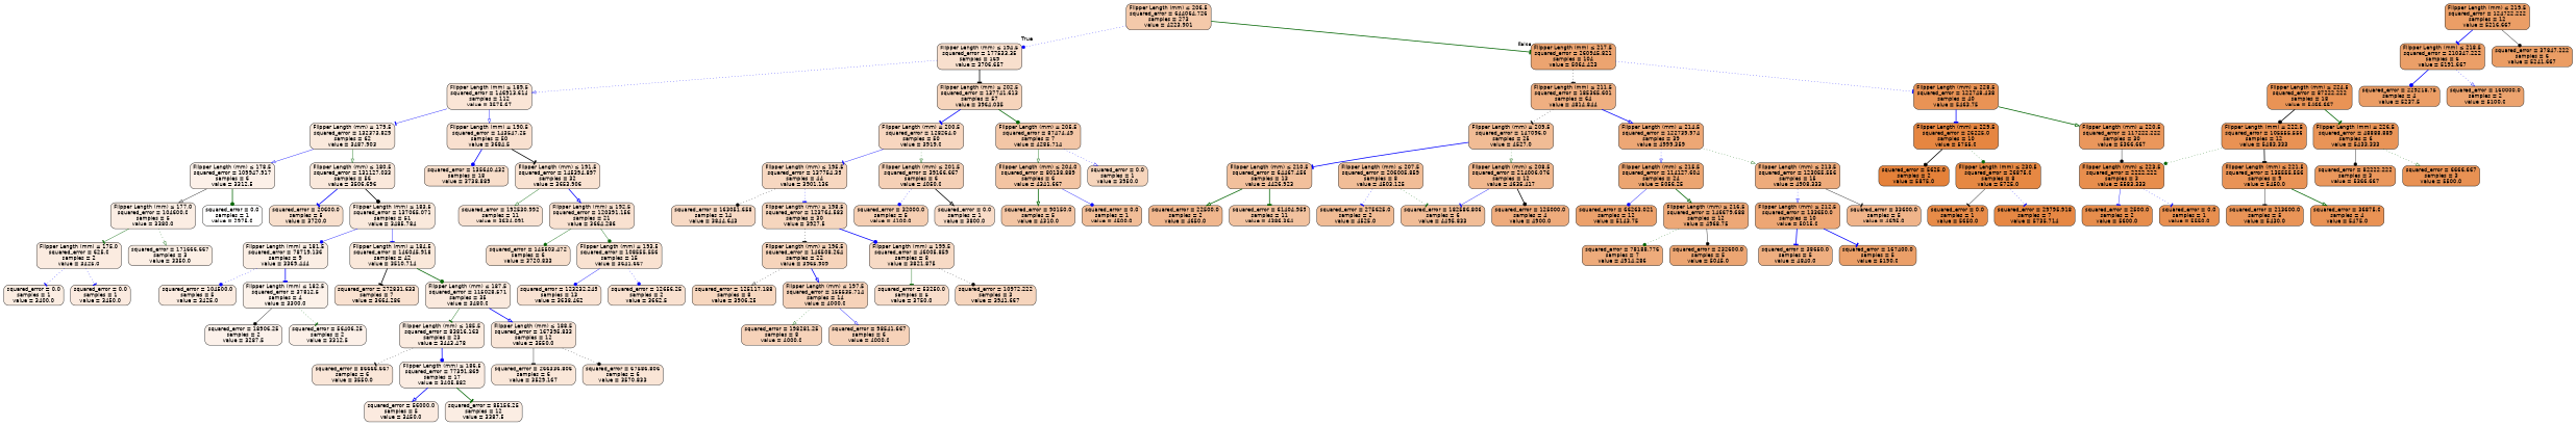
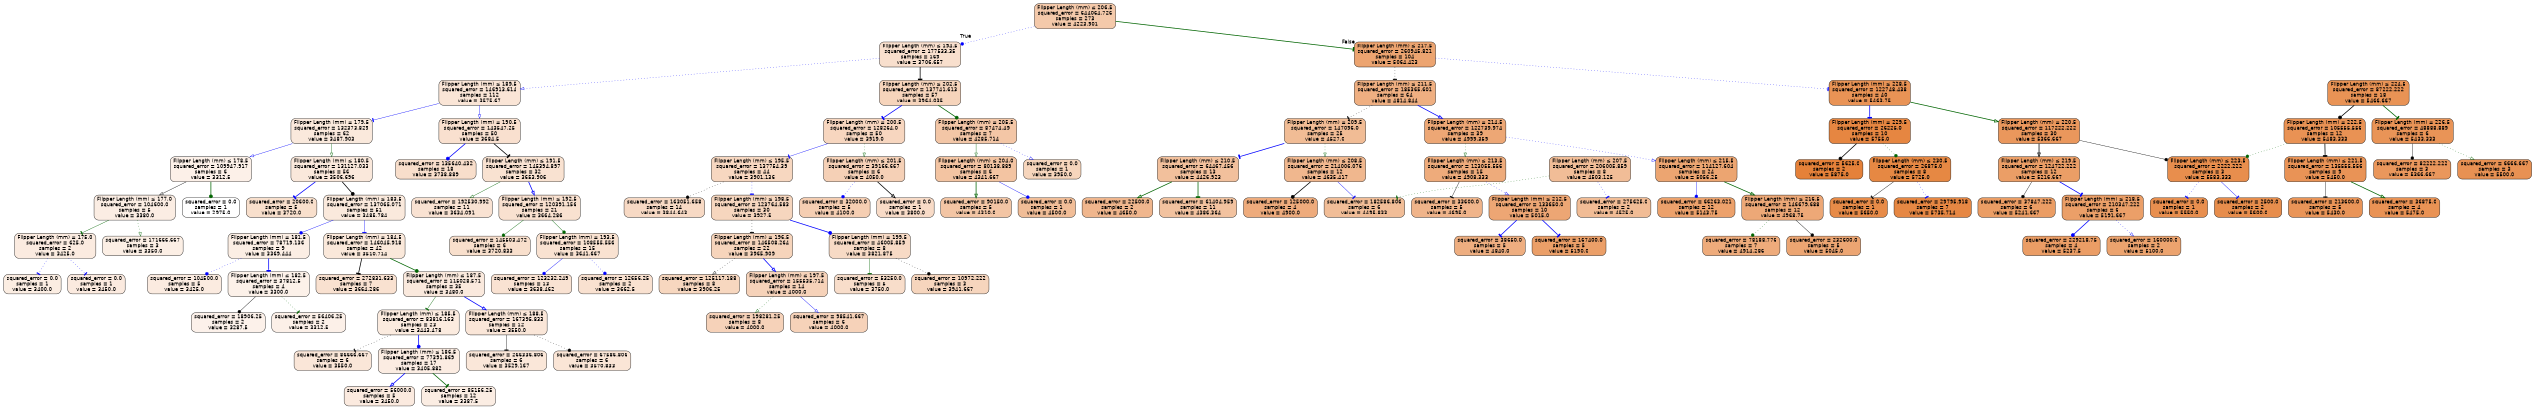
  digraph {
    node [color=black fillcolor="#f9e1d0" fontname=helvetica shape=box style="filled, rounded"]
    edge [arrowhead=tee color=blue fontname=helvetica style=bold]
    n1 [fillcolor="#f4c9aa" label=<Flipper Length (mm) &le; 206.5<br/>squared_error = 644064.726<br/>samples = 273<br/>value = 4223.901>]
    n2 [fillcolor="#f8dfcd" label=<Flipper Length (mm) &le; 194.5<br/>squared_error = 177533.35<br/>samples = 169<br/>value = 3706.657>]
    n3 [fillcolor="#eca470" label=<Flipper Length (mm) &le; 217.5<br/>squared_error = 260945.821<br/>samples = 104<br/>value = 5064.423>]
    n4 [fillcolor="#fae5d6" label=<Flipper Length (mm) &le; 189.5<br/>squared_error = 146913.614<br/>samples = 112<br/>value = 3575.67>]
    n5 [fillcolor="#f6d4bb" label=<Flipper Length (mm) &le; 202.5<br/>squared_error = 137741.613<br/>samples = 57<br/>value = 3964.035>]
    n6 [fillcolor="#efaf81" label=<Flipper Length (mm) &le; 211.5<br/>squared_error = 185365.601<br/>samples = 64<br/>value = 4814.844>]
    n7 [fillcolor="#e99355" label=<Flipper Length (mm) &le; 228.5<br/>squared_error = 122748.438<br/>samples = 40<br/>value = 5463.75>]
    n8 [fillcolor="#fae9dc" label=<Flipper Length (mm) &le; 179.5<br/>squared_error = 132373.829<br/>samples = 62<br/>value = 3487.903>]
    n9 [fillcolor="#f9e0cf" label=<Flipper Length (mm) &le; 190.5<br/>squared_error = 143547.25<br/>samples = 50<br/>value = 3684.5>]
    n10 [fillcolor="#f7d6bf" label=<Flipper Length (mm) &le; 200.5<br/>squared_error = 128264.0<br/>samples = 50<br/>value = 3919.0>]
    n11 [fillcolor="#f3c6a6" label=<Flipper Length (mm) &le; 205.5<br/>squared_error = 87474.49<br/>samples = 7<br/>value = 4285.714>]
    n12 [fillcolor="#fcf0e8" label=<Flipper Length (mm) &le; 178.5<br/>squared_error = 109947.917<br/>samples = 6<br/>value = 3312.5>]
    n13 [fillcolor="#fae8db" label=<Flipper Length (mm) &le; 180.5<br/>squared_error = 131127.033<br/>samples = 56<br/>value = 3506.696>]
    n14 [fillcolor="#f8decb" label=<squared_error = 135640.432<br/>samples = 18<br/>value = 3738.889>]
    n15 [fillcolor="#f9e2d1" label=<Flipper Length (mm) &le; 191.5<br/>squared_error = 145394.897<br/>samples = 32<br/>value = 3653.906>]
    n16 [fillcolor="#fbede3" label=<Flipper Length (mm) &le; 177.0<br/>squared_error = 104600.0<br/>samples = 5<br/>value = 3380.0>]
    n17 [fillcolor="#ffffff" label=<squared_error = 0.0<br/>samples = 1<br/>value = 2975.0>]
    n18 [fillcolor="#f8dfcc" label=<squared_error = 20600.0<br/>samples = 5<br/>value = 3720.0>]
    n19 [fillcolor="#fae9dc" label=<Flipper Length (mm) &le; 183.5<br/>squared_error = 137065.071<br/>samples = 51<br/>value = 3485.784>]
    n20 [fillcolor="#fbebe0" label=<Flipper Length (mm) &le; 175.0<br/>squared_error = 625.0<br/>samples = 2<br/>value = 3425.0>]
    n21 [fillcolor="#fcefe5" label=<squared_error = 171666.667<br/>samples = 3<br/>value = 3350.0>]
    n22 [fillcolor="#fbede2" label=<squared_error = 0.0<br/>samples = 1<br/>value = 3400.0>]
    n23 [fillcolor="#fbeadf" label=<squared_error = 0.0<br/>samples = 1<br/>value = 3450.0>]
    n24 [fillcolor="#fbeee4" label=<Flipper Length (mm) &le; 181.5<br/>squared_error = 78719.136<br/>samples = 9<br/>value = 3369.444>]
    n25 [fillcolor="#fae8da" label=<Flipper Length (mm) &le; 184.5<br/>squared_error = 146045.918<br/>samples = 42<br/>value = 3510.714>]
    n26 [fillcolor="#fbebe0" label=<squared_error = 104500.0<br/>samples = 5<br/>value = 3425.0>]
    n27 [fillcolor="#fcf1e9" label=<Flipper Length (mm) &le; 182.5<br/>squared_error = 37812.5<br/>samples = 4<br/>value = 3300.0>]
    n28 [label=<squared_error = 272831.633<br/>samples = 7<br/>value = 3664.286>]
    n29 [fillcolor="#fae9dd" label=<Flipper Length (mm) &le; 187.5<br/>squared_error = 115028.571<br/>samples = 35<br/>value = 3480.0>]
    n30 [fillcolor="#fcf1ea" label=<squared_error = 18906.25<br/>samples = 2<br/>value = 3287.5>]
    n31 [fillcolor="#fcf0e8" label=<squared_error = 56406.25<br/>samples = 2<br/>value = 3312.5>]
    n32 [fillcolor="#fbebdf" label=<Flipper Length (mm) &le; 185.5<br/>squared_error = 83816.163<br/>samples = 23<br/>value = 3443.478>]
    n33 [fillcolor="#fae6d8" label=<Flipper Length (mm) &le; 188.5<br/>squared_error = 167395.833<br/>samples = 12<br/>value = 3550.0>]
    n34 [fillcolor="#fae6d8" label=<squared_error = 86666.667<br/>samples = 6<br/>value = 3550.0>]
    n35 [fillcolor="#fbece2" label=<Flipper Length (mm) &le; 186.5<br/>squared_error = 77391.869<br/>samples = 17<br/>value = 3405.882>]
    n36 [fillcolor="#fae7d9" label=<squared_error = 266336.806<br/>samples = 6<br/>value = 3529.167>]
    n37 [fillcolor="#fae5d6" label=<squared_error = 67586.806<br/>samples = 6<br/>value = 3570.833>]
    n38 [fillcolor="#fbeadf" label=<squared_error = 56000.0<br/>samples = 5<br/>value = 3450.0>]
    n39 [fillcolor="#fbede3" label=<squared_error = 85156.25<br/>samples = 12<br/>value = 3387.5>]
    n40 [fillcolor="#f9e2d2" label=<squared_error = 192530.992<br/>samples = 11<br/>value = 3634.091>]
    n41 [label=<Flipper Length (mm) &le; 192.5<br/>squared_error = 120391.156<br/>samples = 21<br/>value = 3664.286>]
    n42 [fillcolor="#f8dfcc" label=<squared_error = 145503.472<br/>samples = 6<br/>value = 3720.833>]
    n43 [fillcolor="#f9e2d1" label=<Flipper Length (mm) &le; 193.5<br/>squared_error = 108555.556<br/>samples = 15<br/>value = 3641.667>]
    n44 [fillcolor="#f9e2d2" label=<squared_error = 123232.249<br/>samples = 13<br/>value = 3638.462>]
    n45 [label=<squared_error = 12656.25<br/>samples = 2<br/>value = 3662.5>]
    n46 [fillcolor="#f7d7c0" label=<Flipper Length (mm) &le; 195.5<br/>squared_error = 137754.39<br/>samples = 44<br/>value = 3901.136>]
    n47 [fillcolor="#f5d0b6" label=<Flipper Length (mm) &le; 201.5<br/>squared_error = 39166.667<br/>samples = 6<br/>value = 4050.0>]
    n48 [fillcolor="#f3c4a2" label=<Flipper Length (mm) &le; 204.0<br/>squared_error = 80138.889<br/>samples = 6<br/>value = 4341.667>]
    n49 [fillcolor="#f6d5bc" label=<squared_error = 0.0<br/>samples = 1<br/>value = 3950.0>]
    n50 [fillcolor="#f7d9c4" label=<squared_error = 163051.658<br/>samples = 14<br/>value = 3844.643>]
    n51 [fillcolor="#f6d6be" label=<Flipper Length (mm) &le; 198.5<br/>squared_error = 123764.583<br/>samples = 30<br/>value = 3927.5>]
    n52 [fillcolor="#f5ceb2" label=<squared_error = 32000.0<br/>samples = 5<br/>value = 4100.0>]
    n53 [fillcolor="#f8dbc7" label=<squared_error = 0.0<br/>samples = 1<br/>value = 3800.0>]
    n54 [fillcolor="#f6d4bb" label=<Flipper Length (mm) &le; 196.5<br/>squared_error = 146508.264<br/>samples = 22<br/>value = 3965.909>]
    n55 [fillcolor="#f7dac5" label=<Flipper Length (mm) &le; 199.5<br/>squared_error = 46005.859<br/>samples = 8<br/>value = 3821.875>]
    n56 [fillcolor="#f7d7bf" label=<squared_error = 125117.188<br/>samples = 8<br/>value = 3906.25>]
    n57 [fillcolor="#f6d2b9" label=<Flipper Length (mm) &le; 197.5<br/>squared_error = 155535.714<br/>samples = 14<br/>value = 4000.0>]
    n58 [fillcolor="#f8ddca" label=<squared_error = 53250.0<br/>samples = 5<br/>value = 3750.0>]
    n59 [fillcolor="#f6d5bd" label=<squared_error = 10972.222<br/>samples = 3<br/>value = 3941.667>]
    n60 [fillcolor="#f6d2b9" label=<squared_error = 198281.25<br/>samples = 8<br/>value = 4000.0>]
    n61 [fillcolor="#f6d2b9" label=<squared_error = 98541.667<br/>samples = 6<br/>value = 4000.0>]
    n62 [fillcolor="#f3c5a4" label=<squared_error = 90150.0<br/>samples = 5<br/>value = 4310.0>]
    n63 [fillcolor="#f1bd97" label=<squared_error = 0.0<br/>samples = 1<br/>value = 4500.0>]
    n64 [fillcolor="#f1bc95" label=<Flipper Length (mm) &le; 209.5<br/>squared_error = 147096.0<br/>samples = 25<br/>value = 4527.0>]
    n65 [fillcolor="#eda775" label=<Flipper Length (mm) &le; 214.5<br/>squared_error = 122739.974<br/>samples = 39<br/>value = 4999.359>]
    n66 [fillcolor="#ea975c" label=<Flipper Length (mm) &le; 220.5<br/>squared_error = 117222.222<br/>samples = 30<br/>value = 5366.667>]
    n67 [fillcolor="#e68641" label=<Flipper Length (mm) &le; 229.5<br/>squared_error = 26225.0<br/>samples = 10<br/>value = 5755.0>]
    n68 [fillcolor="#f0b78e" label=<Flipper Length (mm) &le; 208.5<br/>squared_error = 214006.076<br/>samples = 12<br/>value = 4635.417>]
    n69 [fillcolor="#f2c09c" label=<Flipper Length (mm) &le; 210.5<br/>squared_error = 64467.456<br/>samples = 13<br/>value = 4426.923>]
    n70 [fillcolor="#eeab7b" label=<Flipper Length (mm) &le; 213.5<br/>squared_error = 123055.556<br/>samples = 15<br/>value = 4908.333>]
    n71 [fillcolor="#eca571" label=<Flipper Length (mm) &le; 215.5<br/>squared_error = 114127.604<br/>samples = 24<br/>value = 5056.25>]
    n72 [fillcolor="#eeab7c" label=<squared_error = 125000.0<br/>samples = 4<br/>value = 4900.0>]
    n73 [fillcolor="#f1bd97" label=<squared_error = 182586.806<br/>samples = 6<br/>value = 4495.833>]
    n74 [fillcolor="#f2c29f" label=<squared_error = 61404.959<br/>samples = 11<br/>value = 4386.364>]
    n75 [fillcolor="#f0b68d" label=<squared_error = 22500.0<br/>samples = 2<br/>value = 4650.0>]
    n76 [fillcolor="#f1bd97" label=<Flipper Length (mm) &le; 207.5<br/>squared_error = 206005.859<br/>samples = 8<br/>value = 4503.125>]
    n77 [fillcolor="#f1bc95" label=<squared_error = 275625.0<br/>samples = 2<br/>value = 4525.0>]
    n78 [fillcolor="#eda674" label=<Flipper Length (mm) &le; 212.5<br/>squared_error = 133650.0<br/>samples = 10<br/>value = 5015.0>]
    n79 [fillcolor="#f0b48a" label=<squared_error = 33600.0<br/>samples = 5<br/>value = 4695.0>]
    n80 [fillcolor="#eca16b" label=<squared_error = 66263.021<br/>samples = 12<br/>value = 5143.75>]
    n81 [fillcolor="#eda877" label=<Flipper Length (mm) &le; 216.5<br/>squared_error = 146679.688<br/>samples = 12<br/>value = 4968.75>]
    n82 [fillcolor="#eeae80" label=<squared_error = 38650.0<br/>samples = 5<br/>value = 4840.0>]
    n83 [fillcolor="#eb9f68" label=<squared_error = 167400.0<br/>samples = 5<br/>value = 5190.0>]
    n84 [fillcolor="#eeab7b" label=<squared_error = 78188.776<br/>samples = 7<br/>value = 4914.286>]
    n85 [fillcolor="#eca572" label=<squared_error = 232600.0<br/>samples = 5<br/>value = 5045.0>]
    n86 [fillcolor="#eb9e66" label=<Flipper Length (mm) &le; 219.5<br/>squared_error = 124722.222<br/>samples = 12<br/>value = 5216.667>]
    n87 [fillcolor="#e88e4d" label=<Flipper Length (mm) &le; 223.5<br/>squared_error = 2222.222<br/>samples = 3<br/>value = 5583.333>]
    n88 [fillcolor="#e58139" label=<squared_error = 5625.0<br/>samples = 2<br/>value = 5875.0>]
    n89 [fillcolor="#e68843" label=<Flipper Length (mm) &le; 230.5<br/>squared_error = 26875.0<br/>samples = 8<br/>value = 5725.0>]
    n90 [fillcolor="#eb9f68" label=<Flipper Length (mm) &le; 218.5<br/>squared_error = 210347.222<br/>samples = 6<br/>value = 5191.667>]
    n91 [fillcolor="#eb9d64" label=<squared_error = 37847.222<br/>samples = 6<br/>value = 5241.667>]
    n92 [fillcolor="#e99355" label=<Flipper Length (mm) &le; 224.5<br/>squared_error = 87222.222<br/>samples = 18<br/>value = 5466.667>]
    n93 [fillcolor="#e99254" label=<Flipper Length (mm) &le; 222.5<br/>squared_error = 105555.556<br/>samples = 12<br/>value = 5483.333>]
    n94 [fillcolor="#e99457" label=<Flipper Length (mm) &le; 226.5<br/>squared_error = 48888.889<br/>samples = 6<br/>value = 5433.333>]
    n95 [fillcolor="#eb9d65" label=<squared_error = 229218.75<br/>samples = 4<br/>value = 5237.5>]
    n96 [fillcolor="#eca36e" label=<squared_error = 160000.0<br/>samples = 2<br/>value = 5100.0>]
    n97 [fillcolor="#e99356" label=<Flipper Length (mm) &le; 221.5<br/>squared_error = 135555.556<br/>samples = 9<br/>value = 5450.0>]
    n98 [fillcolor="#ea975c" label=<squared_error = 82222.222<br/>samples = 3<br/>value = 5366.667>]
    n99 [fillcolor="#e89153" label=<squared_error = 6666.667<br/>samples = 3<br/>value = 5500.0>]
    n100 [fillcolor="#e99457" label=<squared_error = 213600.0<br/>samples = 5<br/>value = 5430.0>]
    n101 [fillcolor="#e99254" label=<squared_error = 36875.0<br/>samples = 4<br/>value = 5475.0>]
    n102 [fillcolor="#e88f4f" label=<squared_error = 0.0<br/>samples = 1<br/>value = 5550.0>]
    n103 [fillcolor="#e78d4c" label=<squared_error = 2500.0<br/>samples = 2<br/>value = 5600.0>]
    n104 [fillcolor="#e68743" label=<squared_error = 29795.918<br/>samples = 7<br/>value = 5735.714>]
    n105 [fillcolor="#e78b48" label=<squared_error = 0.0<br/>samples = 1<br/>value = 5650.0>]
    n1 -> n2 [arrowhead=dot headlabel=True labelangle=45 labeldistance=2.5 style=dotted]
    n1 -> n3 [color=darkgreen headlabel=False labelangle=-45 labeldistance=2.5]
    n2 -> n4 [arrowhead=onormal style=dotted]
    n2 -> n5 [color=black]
    n3 -> n6 [color=black style=dotted]
    n3 -> n7 [style=dotted]
    n4 -> n8 [style=solid]
    n4 -> n9 [arrowhead=onormal style=solid]
    n5 -> n10
    n5 -> n11 [arrowhead=dot color=darkgreen]
    n6 -> n64 [color=black style=dotted]
    n6 -> n65 [arrowhead=onormal]
    n7 -> n66 [arrowhead=onormal color=darkgreen]
    n7 -> n67
    n8 -> n12 [arrowhead=onormal style=solid]
    n8 -> n13 [arrowhead=onormal color=darkgreen style=solid]
    n9 -> n14 [arrowhead=dot]
    n9 -> n15 [color=black]
    n10 -> n46 [style=solid]
    n10 -> n47 [arrowhead=onormal color=darkgreen style=dotted]
    n11 -> n48 [arrowhead=onormal color=darkgreen style=solid]
    n11 -> n49 [arrowhead=onormal style=dotted]
    n12 -> n16 [arrowhead=onormal color=black style=solid]
    n12 -> n17 [arrowhead=dot color=darkgreen]
    n13 -> n18
    n13 -> n19 [arrowhead=dot color=black]
    n15 -> n40 [arrowhead=onormal color=darkgreen style=solid]
    n15 -> n41 [arrowhead=onormal]
    n16 -> n20 [color=darkgreen style=solid]
    n16 -> n21 [arrowhead=onormal color=darkgreen style=dotted]
    n19 -> n24 [arrowhead=dot style=solid]
    n19 -> n25 [style=solid]
    n20 -> n22 [style=dotted]
    n20 -> n23 [style=dotted]
    n24 -> n26 [arrowhead=dot style=dotted]
    n24 -> n27
    n25 -> n28 [color=black]
    n25 -> n29 [arrowhead=dot color=darkgreen]
    n27 -> n30 [arrowhead=dot color=black style=solid]
    n27 -> n31 [color=darkgreen style=dotted]
    n29 -> n32 [color=darkgreen style=solid]
    n29 -> n33 [arrowhead=onormal]
    n32 -> n34 [color=black style=dotted]
    n32 -> n35 [arrowhead=dot]
    n33 -> n36 [color=black style=solid]
    n33 -> n37 [arrowhead=dot color=black style=dotted]
    n35 -> n38 [arrowhead=onormal]
    n35 -> n39 [color=darkgreen]
    n41 -> n42 [arrowhead=dot color=darkgreen style=solid]
    n41 -> n43 [arrowhead=dot color=darkgreen style=solid]
    n43 -> n44 [arrowhead=dot style=solid]
    n43 -> n45 [arrowhead=dot style=dotted]
    n46 -> n50 [arrowhead=dot color=black style=dotted]
    n46 -> n51 [style=dotted]
    n47 -> n52 [arrowhead=dot style=dotted]
    n47 -> n53 [arrowhead=onormal color=black]
    n48 -> n62 [arrowhead=onormal color=darkgreen]
    n48 -> n63 [arrowhead=dot style=solid]
    n51 -> n54 [color=black style=dotted]
    n51 -> n55 [arrowhead=dot]
    n54 -> n56 [arrowhead=onormal color=black style=dotted]
    n54 -> n57 [arrowhead=onormal]
    n55 -> n58 [color=darkgreen style=solid]
    n55 -> n59 [arrowhead=dot color=black style=dotted]
    n57 -> n60 [arrowhead=onormal color=darkgreen style=dotted]
    n57 -> n61 [arrowhead=onormal style=solid]
    n64 -> n68 [arrowhead=onormal color=darkgreen style=dotted]
    n64 -> n69
    n65 -> n70 [arrowhead=onormal color=darkgreen style=dotted]
    n65 -> n71 [arrowhead=onormal style=dotted]
+   n66 -> n86 [arrowhead=onormal color=black]
    n66 -> n87 [arrowhead=dot color=black style=solid]
    n67 -> n88 [arrowhead=dot color=black]
    n67 -> n89 [arrowhead=dot color=darkgreen style=dotted]
    n68 -> n72 [arrowhead=dot color=black]
    n68 -> n73 [style=solid]
    n69 -> n74 [color=darkgreen]
    n69 -> n75 [arrowhead=onormal color=darkgreen]
    n70 -> n78 [arrowhead=onormal style=dotted]
    n70 -> n79 [color=black style=solid]
    n71 -> n80 [arrowhead=dot style=solid]
    n71 -> n81 [arrowhead=onormal color=darkgreen]
    n76 -> n73 [color=darkgreen style=dotted]
    n76 -> n77 [style=dotted]
    n78 -> n82
    n78 -> n83
    n81 -> n84 [arrowhead=dot color=darkgreen style=dotted]
    n81 -> n85 [arrowhead=dot color=black style=solid]
    n86 -> n90
    n86 -> n91 [arrowhead=dot color=black style=solid]
    n87 -> n102 [style=dotted]
    n87 -> n103 [style=solid]
    n89 -> n104 [style=dotted]
    n89 -> n105 [color=black style=solid]
    n90 -> n95 [arrowhead=dot]
    n90 -> n96 [arrowhead=onormal style=dotted]
    n92 -> n93 [arrowhead=dot color=black]
    n92 -> n94 [color=darkgreen]
    n93 -> n87 [arrowhead=dot color=darkgreen style=dotted]
    n93 -> n97 [color=black]
    n94 -> n98 [arrowhead=dot color=black style=solid]
    n94 -> n99 [arrowhead=onormal color=darkgreen style=dotted]
    n97 -> n100 [color=black style=solid]
    n97 -> n101 [arrowhead=onormal color=darkgreen]
  }
